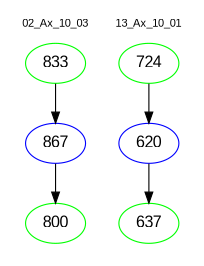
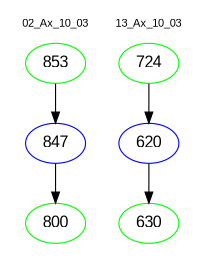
  digraph {
    fontname="Liberation Sans"
    node [color=green fontname="Liberation Sans"]
    edge [color=black fontname="Liberation Sans"]
-   n1 [label=833]
-   n2 [color=blue label=867]
+   n1 [label=853]
+   n2 [color=blue label=847]
    n3 [label=800]
    n4 [label=724]
    n5 [color=blue label=620]
-   n6 [label=637]
+   n6 [label=630]
    subgraph cluster_1 {
      color=white
      fontsize=10
      label="02_Ax_10_03"
      n1
      n2
      n3
    }
    subgraph cluster_2 {
      color=white
      fontsize=10
-     label="13_Ax_10_01"
+     label="13_Ax_10_03"
      n4
      n5
      n6
    }
    n1 -> n2
    n2 -> n3
    n4 -> n5
    n5 -> n6
  }
